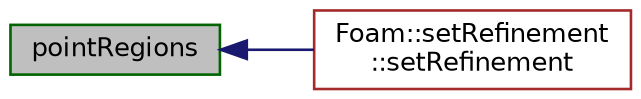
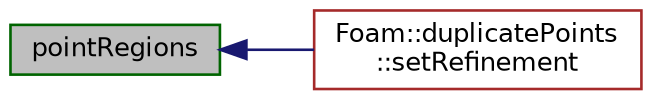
  digraph {
    rankdir=LR
    node [fontname=Helvetica fontsize=10 shape=box]
    n1 [color=darkgreen fillcolor=grey75 fontcolor=black height=0.2 label=pointRegions style=filled width=0.4]
-   n2 [color=brown height=0.2 label="Foam::setRefinement\l::setRefinement" width=0.4]
+   n2 [color=brown height=0.2 label="Foam::duplicatePoints\l::setRefinement" width=0.4]
    n1 -> n2 [color=midnightblue dir=back fontname=Helvetica fontsize=10 labelfontname=Helvetica labelfontsize=10 style=solid]
  }
